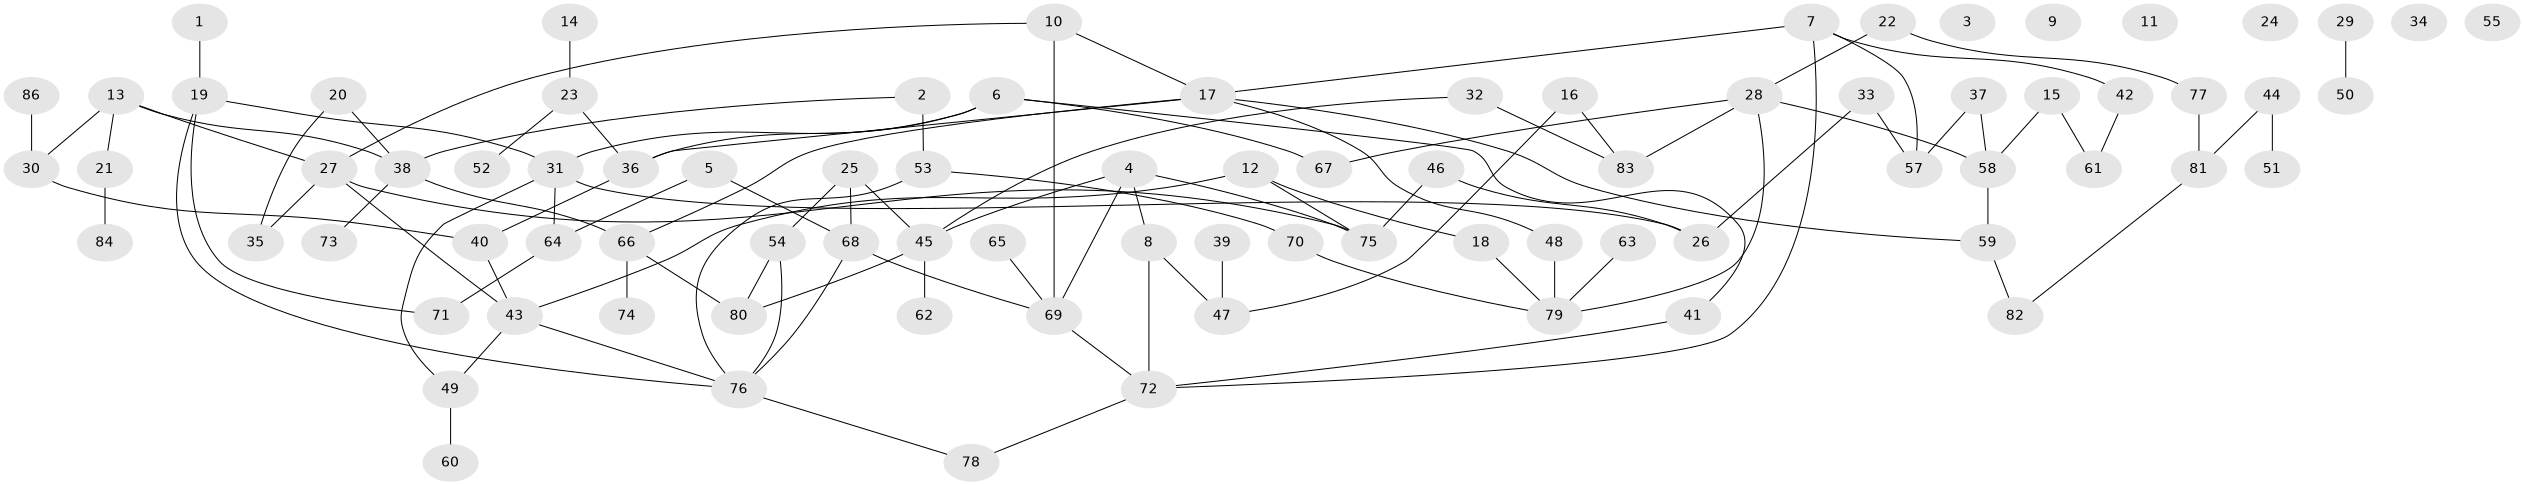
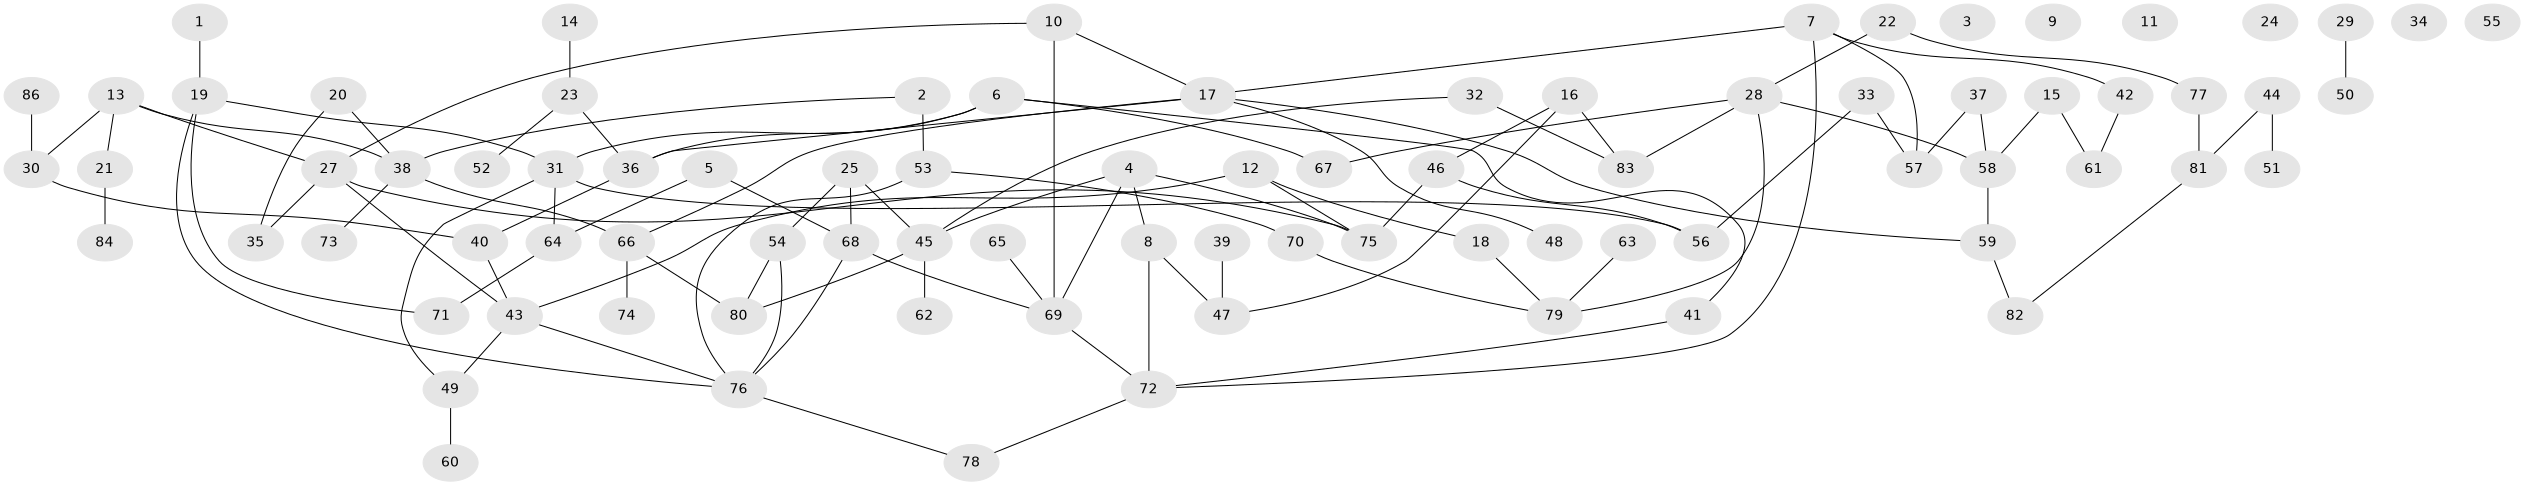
  graph {
    fontname="DejaVu Sans"
    node [color=gray90 fontname="DejaVu Sans" style=filled]
    edge [fontname="DejaVu Sans"]
    1
    19
    31
    71
    76
    2
    38
    53
    66
    73
    70
    3
    4
    8
    45
    69
    75
    72
    47
    62
    80
    5
    64
    68
    6
    36
    41
    67
    49
-   56 [label=26]
+   56
    40
    7
    17
    42
    57
    48
    59
    61
    78
    9
    10
    27
    43
    35
    11
    12
    18
    79
    13
    21
    30
    84
    14
    23
    52
    15
    58
    16
    46
    83
    82
    74
    20
    22
    28
    77
    81
    24
    25
    54
    n71 [label=86]
    29
    50
    60
    32
    33
    34
    37
    39
    44
    51
    55
    63
    65
    1 -- 19
    19 -- 31
    19 -- 71
    19 -- 76
    31 -- 64
    31 -- 49
    31 -- 56
    76 -- 78
    2 -- 38
    2 -- 53
    38 -- 66
    38 -- 73
    53 -- 76
    53 -- 70
    66 -- 80
    66 -- 74
    70 -- 79
    4 -- 8
    4 -- 45
    4 -- 69
    4 -- 75
    8 -- 72
    8 -- 47
    45 -- 62
    45 -- 80
    69 -- 72
    72 -- 78
    5 -- 64
    5 -- 68
    64 -- 71
    68 -- 76
    68 -- 69
    6 -- 31
    6 -- 36
    6 -- 41
    6 -- 67
    36 -- 40
    41 -- 72
    49 -- 60
    40 -- 43
    7 -- 72
    7 -- 17
    7 -- 42
    7 -- 57
    17 -- 66
    17 -- 36
    17 -- 48
    17 -- 59
    42 -- 61
-   48 -- 79
    59 -- 82
    10 -- 69
    10 -- 17
    10 -- 27
    27 -- 75
    27 -- 43
    27 -- 35
    43 -- 76
    43 -- 49
    12 -- 75
    12 -- 43
    12 -- 18
    18 -- 79
    13 -- 38
    13 -- 27
    13 -- 21
    13 -- 30
    21 -- 84
    30 -- 40
    14 -- 23
    23 -- 36
    23 -- 52
    15 -- 61
    15 -- 58
    58 -- 59
    16 -- 47
+   16 -- 46
    16 -- 83
    46 -- 75
    46 -- 56
    20 -- 38
    20 -- 35
    22 -- 28
    22 -- 77
    28 -- 67
    28 -- 79
    28 -- 58
    28 -- 83
    77 -- 81
    81 -- 82
    25 -- 45
    25 -- 68
    25 -- 54
    54 -- 76
    54 -- 80
    n71 -- 30
    29 -- 50
    32 -- 45
    32 -- 83
    33 -- 56
    33 -- 57
    37 -- 57
    37 -- 58
    39 -- 47
    44 -- 81
    44 -- 51
    63 -- 79
    65 -- 69
  }
